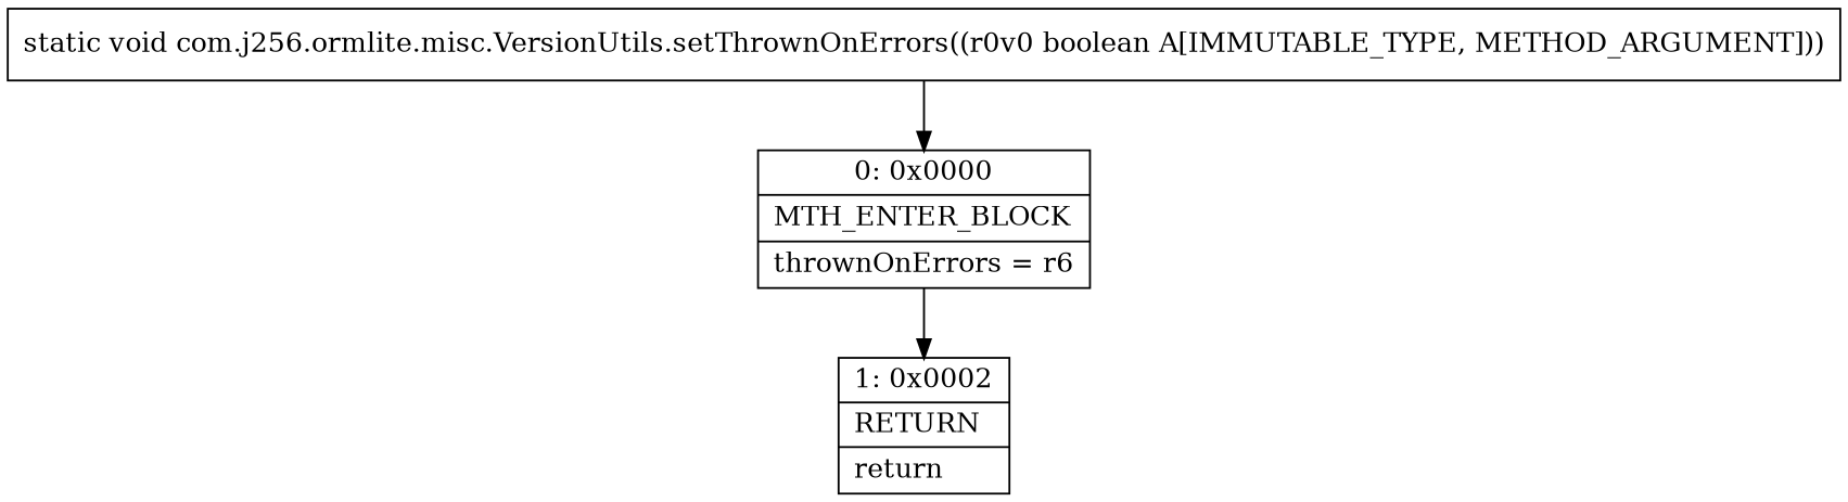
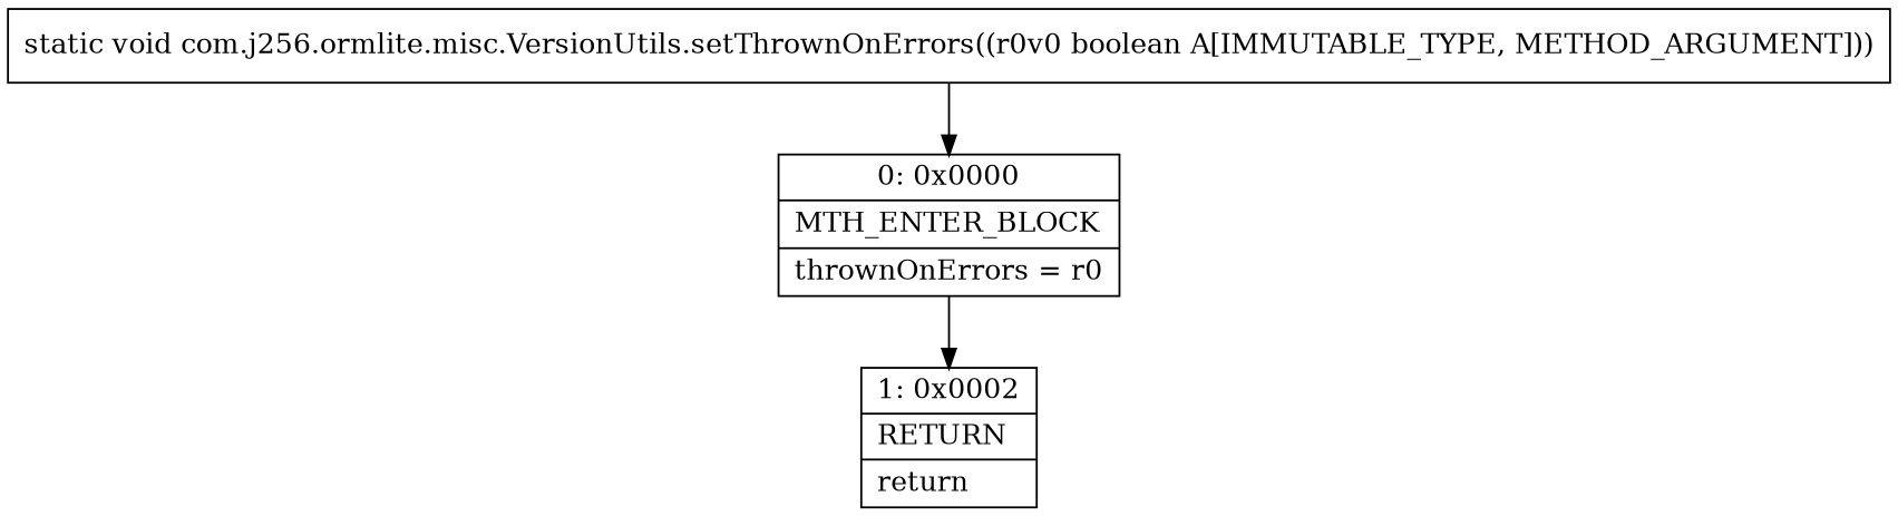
  digraph {
    node [shape=record]
-   n1 [label="{0\:\ 0x0000|MTH_ENTER_BLOCK\l|thrownOnErrors = r6\l}"]
+   n1 [label="{0\:\ 0x0000|MTH_ENTER_BLOCK\l|thrownOnErrors = r0\l}"]
    n2 [label="{1\:\ 0x0002|RETURN\l|return\l}"]
    n3 [label="{static void com.j256.ormlite.misc.VersionUtils.setThrownOnErrors((r0v0 boolean A[IMMUTABLE_TYPE, METHOD_ARGUMENT])) }"]
    n1 -> n2
    n3 -> n1
  }
